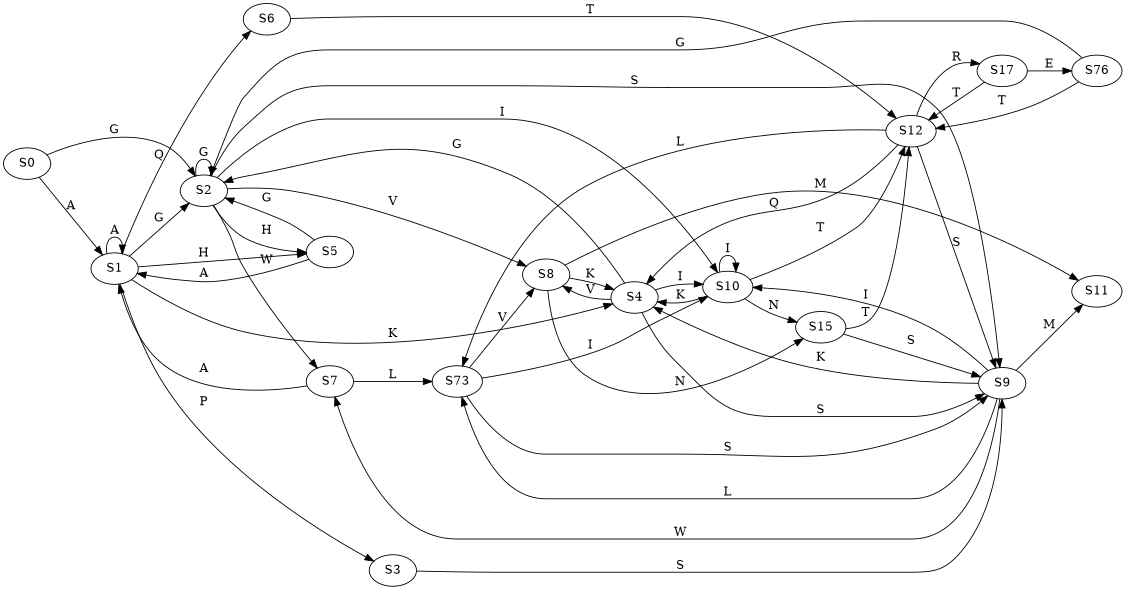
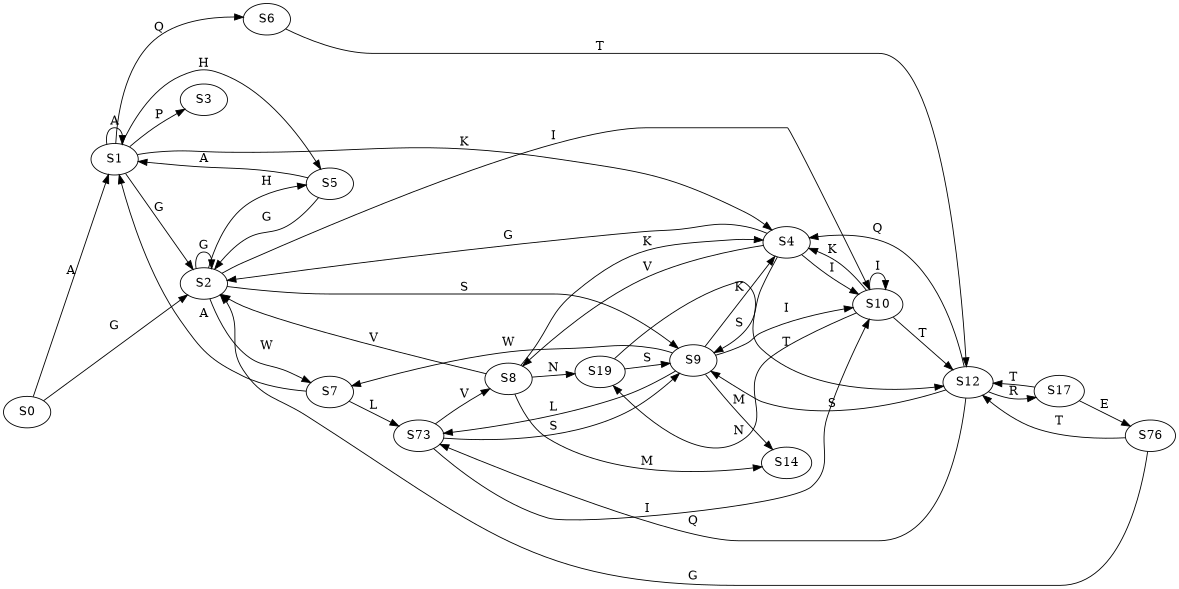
  strict digraph {
    rankdir=LR
    S0
    S1
    S2
    S3
    S4
    S5
    S6
    S7
    S8
    S9
    S10
    S12
    n13 [label=S73]
-   S14 [label=S11]
-   S15
+   S14
+   S15 [label=S19]
    S17
    n17 [label=S76]
    S0 -> S1 [label=A]
    S0 -> S2 [label=G]
    S1 -> S1 [label=A]
    S1 -> S2 [label=G]
    S1 -> S3 [label=P]
    S1 -> S4 [label=K]
    S1 -> S5 [label=H]
    S1 -> S6 [label=Q]
    S2 -> S2 [label=G]
    S2 -> S5 [label=H]
    S2 -> S7 [label=W]
-   S2 -> S8 [label=V]
+   S8 -> S2 [label=V]
    S2 -> S9 [label=S]
    S2 -> S10 [label=I]
-   S3 -> S9 [label=S]
    S4 -> S2 [label=G]
    S4 -> S8 [label=V]
    S4 -> S9 [label=S]
    S4 -> S10 [label=I]
    S5 -> S1 [label=A]
    S5 -> S2 [label=G]
    S6 -> S12 [label=T]
    S7 -> S1 [label=A]
    S7 -> n13 [label=L]
    S8 -> S4 [label=K]
    S8 -> S14 [label=M]
    S8 -> S15 [label=N]
    S9 -> S4 [label=K]
    S9 -> S7 [label=W]
    S9 -> S10 [label=I]
    S9 -> n13 [label=L]
    S9 -> S14 [label=M]
    S10 -> S4 [label=K]
    S10 -> S10 [label=I]
    S10 -> S12 [label=T]
    S10 -> S15 [label=N]
    S12 -> S4 [label=Q]
    S12 -> S9 [label=S]
-   S12 -> n13 [label=L]
+   S12 -> n13 [label=Q]
    S12 -> S17 [label=R]
    n13 -> S8 [label=V]
    n13 -> S9 [label=S]
    n13 -> S10 [label=I]
    S15 -> S9 [label=S]
    S15 -> S12 [label=T]
    S17 -> S12 [label=T]
    S17 -> n17 [label=E]
    n17 -> S2 [label=G]
    n17 -> S12 [label=T]
  }
